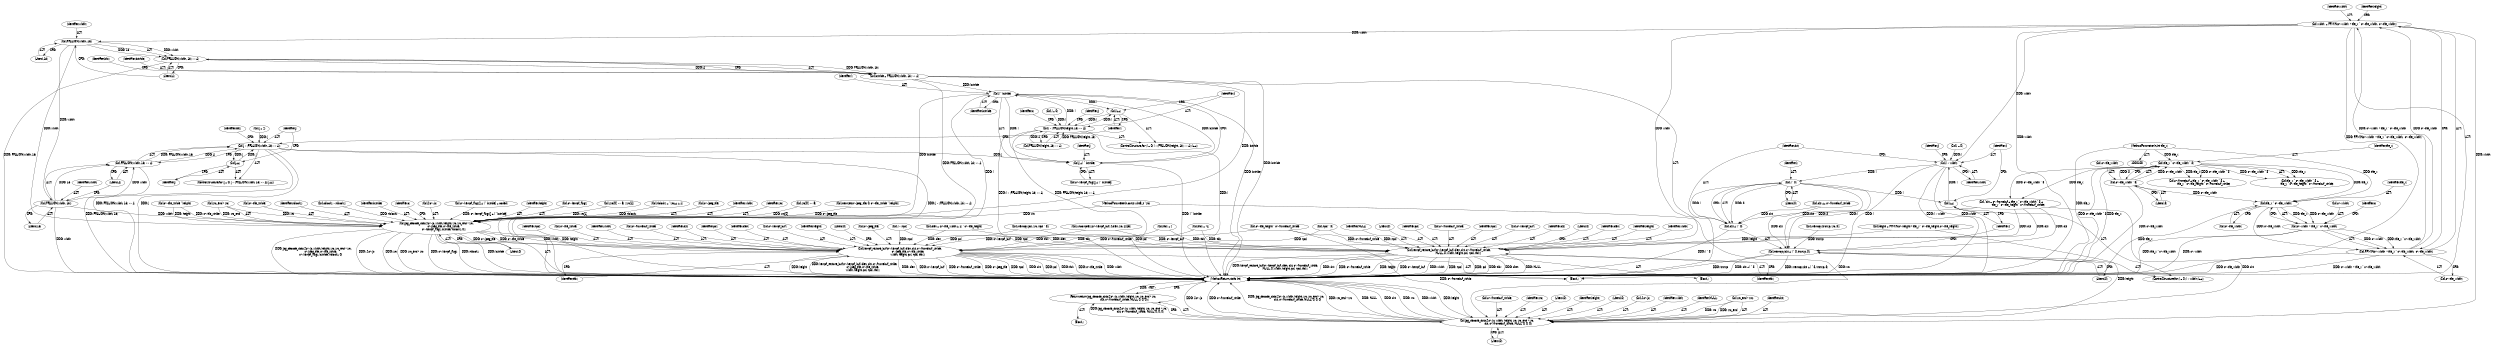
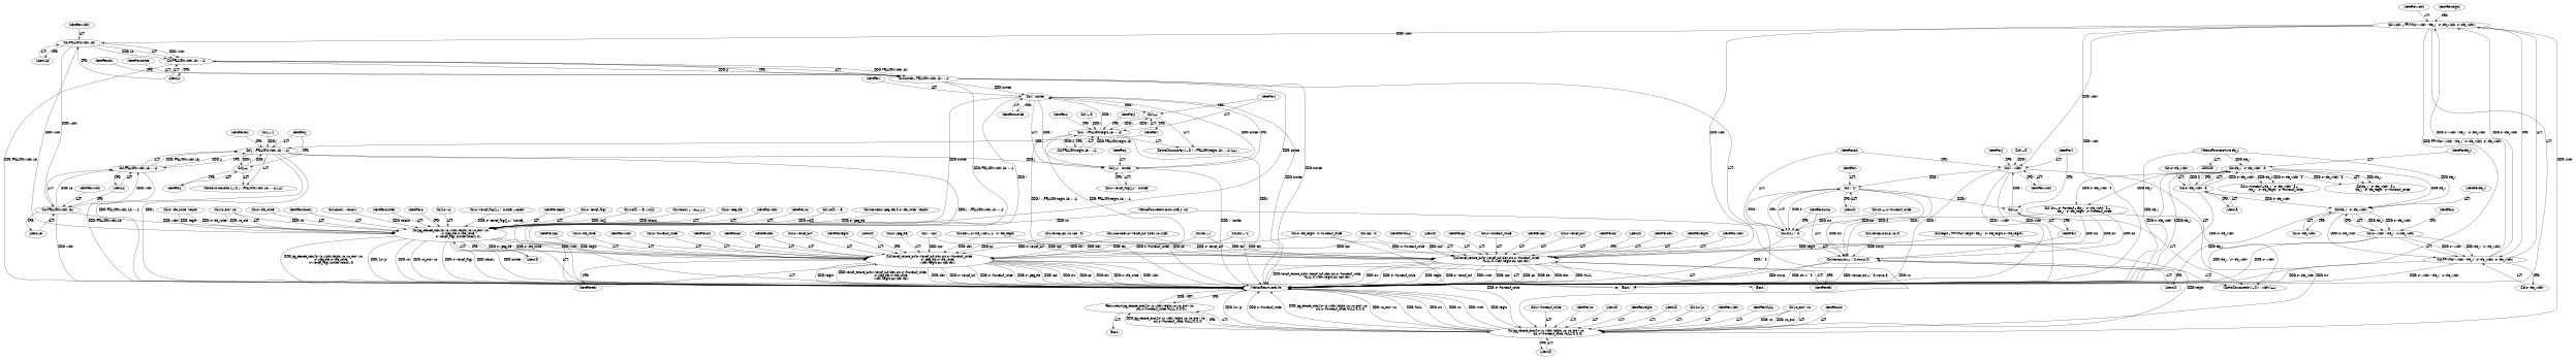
  digraph {
    fontname=Lato
    node [fontname=Lato]
    edge [fontname=Lato]
    n1 [label="(Call,width  = FFMIN(c->width  - tile_x * c->tile_width,  c->tile_width))"]
    n2 [label="(Call,FFMIN(c->width  - tile_x * c->tile_width,  c->tile_width))"]
    n3 [label="(Call,i < width)"]
    n4 [label="(Call,jpg_decode_data(&c->jc, width, height, src, src_end - src,\n                               dst, c->framebuf_stride, NULL, 0, 0, 0))"]
    n5 [label="(Call,kempf_restore_buf(c->kempf_buf, dlen, dst, c->framebuf_stride,\n                          NULL, 0, width, height, pal, npal, tidx))"]
    n6 [label="(Call,FFALIGN(width, 16))"]
    n7 [label="(Block,)"]
    n8 [label="(MethodReturn,static int)"]
    n9 [label="(Call,c->tile_width)"]
    n10 [label="(Call,i * 3)"]
    n11 [label="(ControlStructure,for (i = 0; i < width; i++))"]
    n12 [label="(Identifier,width)"]
    n13 [label="(Return,return jpg_decode_data(&c->jc, width, height, src, src_end - src,\n                               dst, c->framebuf_stride, NULL, 0, 0, 0);)"]
    n14 [label="(Literal,0)"]
    n15 [label="(Identifier,tidx)"]
    n16 [label="(Block,)"]
    n17 [label="(Call,FFALIGN(width, 16) >> 4)"]
    n18 [label="(Call,jpg_decode_data(&c->jc, width, height, src, src_end - src,\n                    c->jpeg_tile, c->tile_stride,\n                    c->kempf_flags, bstride, nblocks, 0))"]
    n19 [label="(Call,FFALIGN(width, 16))"]
    n20 [label="(Literal,16)"]
    n21 [label="(Call,c->width  - tile_x * c->tile_width)"]
    n22 [label="(Call,tile_x * c->tile_width)"]
    n23 [label="(Call,c->tile_width)"]
    n24 [label="(Call,tile_x * c->tile_width * 3)"]
    n25 [label="(Call,c->tile_width * 3)"]
    n26 [label="(Call,*dst = c->framebuf + tile_x * c->tile_width * 3 +\n                   tile_y * c->tile_height * c->framebuf_stride)"]
    n27 [label="(Call,tile_x * c->tile_width * 3 +\n                   tile_y * c->tile_height * c->framebuf_stride)"]
    n28 [label="(Call,c->framebuf + tile_x * c->tile_width * 3 +\n                   tile_y * c->tile_height * c->framebuf_stride)"]
    n29 [label="(Literal,3)"]
    n30 [label="(Call,memcpy(dst + i * 3, transp, 3))"]
    n31 [label="(Call,dst + i * 3)"]
    n32 [label="(Call,kempf_restore_buf(c->kempf_buf, dlen, dst, c->framebuf_stride,\n                      c->jpeg_tile, c->tile_stride,\n                      width, height, pal, npal, tidx))"]
    n33 [label="(MethodParameterIn,int tile_x)"]
    1000100
    n35 [label="(Call,i++)"]
    n36 [label="(Literal,3)"]
    n37 [label="(Identifier,i)"]
    n38 [label="(Literal,3)"]
    n39 [label="(Block,)"]
    n40 [label="(Call,bstride = FFALIGN(width, 16) >> 4)"]
    n41 [label="(Literal,4)"]
    n42 [label="(Literal,0)"]
    n43 [label="(Call,FFALIGN(width, 16) >> 4)"]
    n44 [label="(Literal,16)"]
    n45 [label="(Call,i * bstride)"]
    n46 [label="(Call,i++)"]
    n47 [label="(Call,j + i * bstride)"]
    n48 [label="(Identifier,bstride)"]
    n49 [label="(Call,i < (FFALIGN(height, 16) >> 4))"]
    n50 [label="(Identifier,i)"]
    n51 [label="(ControlStructure,for (i = 0; i < (FFALIGN(height, 16) >> 4); i++))"]
    n52 [label="(Call,c->kempf_flags[j + i * bstride])"]
    n53 [label="(Call,FFALIGN(height, 16) >> 4)"]
    n54 [label="(Call,j < (FFALIGN(width, 16) >> 4))"]
    n55 [label="(Identifier,tidx)"]
    n56 [label="(Literal,4)"]
    n57 [label="(Call,j++)"]
    n58 [label="(ControlStructure,for (j = 0; j < (FFALIGN(width, 16) >> 4); j++))"]
    n59 [label="(Identifier,j)"]
    n60 [label="(Identifier,nblocks)"]
    n61 [label="(Call,cblocks > nblocks)"]
    n62 [label="(Identifier,dst)"]
    n63 [label="(Identifier,dlen)"]
    n64 [label="(Identifier,bstride)"]
    n65 [label="(Call,c->kempf_buf)"]
    n66 [label="(Call,c->framebuf_stride)"]
    n67 [label="(Identifier,c)"]
    n68 [label="(Call,&c->jc)"]
    n69 [label="(Identifier,i)"]
    n70 [label="(Call,c->kempf_flags[j + i * bstride] = coded)"]
    n71 [label="(Identifier,width)"]
    n72 [label="(Identifier,src)"]
    n73 [label="(Identifier,width)"]
    n74 [label="(Call,i = 0)"]
    n75 [label="(Call,dlen = (c->tile_width + 1) * c->tile_height)"]
    n76 [label="(Call,j = 2)"]
    n77 [label="(Call,memcpy(pal, src, npal * 3))"]
    n78 [label="(Call,npal * 3)"]
    n79 [label="(Identifier,npal)"]
    n80 [label="(Identifier,i)"]
    n81 [label="(Identifier,j)"]
    n82 [label="(Call,c->kempf_buf)"]
    n83 [label="(Call,i < npal)"]
    n84 [label="(Identifier,pal)"]
    n85 [label="(Identifier,dst)"]
    n86 [label="(Literal,0)"]
    n87 [label="(Identifier,width)"]
    n88 [label="(Identifier,bits)"]
    n89 [label="(Literal,0)"]
    n90 [label="(Call,c->tile_stride)"]
    n91 [label="(Identifier,c)"]
    n92 [label="(Identifier,width)"]
    n93 [label="(Identifier,j)"]
    n94 [label="(Identifier,dlen)"]
    n95 [label="(Identifier,bits)"]
    n96 [label="(Identifier,height)"]
    n97 [label="(Identifier,height)"]
    n98 [label="(Identifier,i)"]
    n99 [label="(Call,i = 0)"]
+   n100 [label="(Identifier,transp)"]
    n101 [label="(Identifier,width)"]
    n102 [label="(Literal,0)"]
    n103 [label="(Identifier,height)"]
    n104 [label="(Call,height = FFMIN(c->height - tile_y * c->tile_height, c->tile_height))"]
    n105 [label="(Identifier,j)"]
    n106 [label="(Call,c->tile_width)"]
    n107 [label="(Identifier,height)"]
    n108 [label="(Identifier,c)"]
    n109 [label="(Identifier,NULL)"]
    n110 [label="(Call,c->kempf_flags)"]
    n111 [label="(Call,c->framebuf_stride)"]
    n112 [label="(Identifier,dst)"]
    n113 [label="(Identifier,tile_x)"]
    n114 [label="(Literal,0)"]
    n115 [label="(Call,(src[0] << 8) | src[1])"]
    n116 [label="(Call,nblocks = *src++ + 1)"]
    n117 [label="(Identifier,bstride)"]
    n118 [label="(Call,uncompress(c->kempf_buf, &dlen, src, zsize))"]
    n119 [label="(Call,&c->jc)"]
    n120 [label="(Identifier,i)"]
    n121 [label="(Call,tidx = i)"]
    n122 [label="(Call,c->jpeg_tile)"]
    n123 [label="(Identifier,width)"]
    n124 [label="(Call,c->tile_height * c->framebuf_stride)"]
    n125 [label="(Call,memcpy(transp, src, 3))"]
    n126 [label="(Call,tidx = -1)"]
    n127 [label="(Identifier,width)"]
    n128 [label="(Identifier,height)"]
    n129 [label="(Identifier,pal)"]
    n130 [label="(Identifier,src)"]
    n131 [label="(Identifier,NULL)"]
    n132 [label="(Call,src[0] << 8)"]
    n133 [label="(Call,src_end - src)"]
    n134 [label="(Call,c->framebuf_stride)"]
    n135 [label="(Literal,0)"]
-   n136 [label="(Call,c->width)"]
    n137 [label="(Call,dst += c->framebuf_stride)"]
    n138 [label="(Call,memset(c->jpeg_tile, 0, c->tile_stride * height))"]
    n139 [label="(Identifier,npal)"]
    n140 [label="(Call,c->jpeg_tile)"]
    n141 [label="(Identifier,dst)"]
    n142 [label="(MethodParameterIn,const uint8_t *src)"]
    n143 [label="(Identifier,tile_x)"]
    n144 [label="(Call,c->tile_stride * height)"]
    n145 [label="(Call,src_end - src)"]
    n146 [label="(Call,c->tile_stride)"]
    n147 [label="(Identifier,j)"]
    n1 -> n2 [label="CFG: "]
    n1 -> n3 [label="DDG: width"]
    n1 -> n4 [label="DDG: width"]
    n1 -> n5 [label="DDG: width"]
    n1 -> n6 [label="DDG: width"]
    n1 -> n7 [label="AST: "]
    n1 -> n8 [label="DDG: width"]
    n1 -> n8 [label="DDG: FFMIN(c->width  - tile_x * c->tile_width,  c->tile_width)"]
    n2 -> n1 [label="AST: "]
    n2 -> n1 [label="DDG: c->width  - tile_x * c->tile_width"]
    n2 -> n1 [label="DDG: c->tile_width"]
    n2 -> n8 [label="DDG: c->tile_width"]
    n2 -> n8 [label="DDG: c->width  - tile_x * c->tile_width"]
    n2 -> n9 [label="CFG: "]
    n3 -> n8 [label="DDG: width"]
    n3 -> n8 [label="DDG: i"]
    n3 -> n8 [label="DDG: i < width"]
    n3 -> n10 [label="DDG: i"]
+   n3 -> n11 [label="AST: "]
    n3 -> n12 [label="CFG: "]
    n4 -> n8 [label="DDG: NULL"]
    n4 -> n8 [label="DDG: dst"]
    n4 -> n8 [label="DDG: src"]
    n4 -> n8 [label="DDG: width"]
    n4 -> n8 [label="DDG: height"]
    n4 -> n8 [label="DDG: &c->jc"]
    n4 -> n8 [label="DDG: c->framebuf_stride"]
    n4 -> n8 [label="DDG: jpg_decode_data(&c->jc, width, height, src, src_end - src,\n                               dst, c->framebuf_stride, NULL, 0, 0, 0)"]
    n4 -> n8 [label="DDG: src_end - src"]
    n4 -> n13 [label="AST: "]
    n4 -> n13 [label="DDG: jpg_decode_data(&c->jc, width, height, src, src_end - src,\n                               dst, c->framebuf_stride, NULL, 0, 0, 0)"]
    n4 -> n14 [label="CFG: "]
    n5 -> n8 [label="DDG: NULL"]
    n5 -> n8 [label="DDG: kempf_restore_buf(c->kempf_buf, dlen, dst, c->framebuf_stride,\n                          NULL, 0, width, height, pal, npal, tidx)"]
    n5 -> n8 [label="DDG: dst"]
    n5 -> n8 [label="DDG: c->framebuf_stride"]
    n5 -> n8 [label="DDG: height"]
    n5 -> n8 [label="DDG: c->kempf_buf"]
    n5 -> n8 [label="DDG: width"]
    n5 -> n8 [label="DDG: npal"]
    n5 -> n8 [label="DDG: pal"]
    n5 -> n8 [label="DDG: tidx"]
    n5 -> n8 [label="DDG: dlen"]
    n5 -> n15 [label="CFG: "]
    n5 -> n16 [label="AST: "]
    n6 -> n17 [label="AST: "]
    n6 -> n17 [label="DDG: width"]
    n6 -> n17 [label="DDG: 16"]
    n6 -> n18 [label="DDG: width"]
    n6 -> n19 [label="DDG: width"]
    n6 -> n20 [label="CFG: "]
    n8 -> n13 [label="CFG: "]
    n9 -> n2 [label="AST: "]
    n10 -> n30 [label="DDG: i"]
    n10 -> n30 [label="DDG: 3"]
    n10 -> n31 [label="AST: "]
    n10 -> n31 [label="DDG: i"]
    n10 -> n31 [label="DDG: 3"]
    n10 -> n35 [label="DDG: i"]
    n10 -> n36 [label="CFG: "]
    n12 -> n3 [label="AST: "]
    n13 -> n4 [label="CFG: "]
    n13 -> n8 [label="DDG: <RET>"]
    n13 -> n39 [label="AST: "]
    n14 -> n4 [label="AST: "]
    n15 -> n5 [label="AST: "]
    n17 -> n8 [label="DDG: FFALIGN(width, 16)"]
    n17 -> n40 [label="AST: "]
    n17 -> n40 [label="DDG: FFALIGN(width, 16)"]
    n17 -> n40 [label="DDG: 4"]
    n17 -> n41 [label="CFG: "]
    n18 -> n7 [label="AST: "]
    n18 -> n8 [label="DDG: bstride"]
    n18 -> n8 [label="DDG: jpg_decode_data(&c->jc, width, height, src, src_end - src,\n                    c->jpeg_tile, c->tile_stride,\n                    c->kempf_flags, bstride, nblocks, 0)"]
    n18 -> n8 [label="DDG: src_end - src"]
    n18 -> n8 [label="DDG: &c->jc"]
    n18 -> n8 [label="DDG: src"]
    n18 -> n8 [label="DDG: c->kempf_flags"]
    n18 -> n8 [label="DDG: nblocks"]
    n18 -> n32 [label="DDG: c->jpeg_tile"]
    n18 -> n32 [label="DDG: c->tile_stride"]
    n18 -> n32 [label="DDG: width"]
    n18 -> n32 [label="DDG: height"]
    n18 -> n42 [label="CFG: "]
    n19 -> n8 [label="DDG: width"]
    n19 -> n18 [label="DDG: width"]
    n19 -> n43 [label="AST: "]
    n19 -> n43 [label="DDG: width"]
    n19 -> n43 [label="DDG: 16"]
    n19 -> n44 [label="CFG: "]
    n20 -> n6 [label="AST: "]
    n21 -> n2 [label="AST: "]
    n21 -> n2 [label="DDG: c->width"]
    n21 -> n2 [label="DDG: tile_x * c->tile_width"]
    n21 -> n8 [label="DDG: tile_x * c->tile_width"]
    n21 -> n8 [label="DDG: c->width"]
    n21 -> n22 [label="CFG: "]
    n22 -> n2 [label="DDG: c->tile_width"]
    n22 -> n8 [label="DDG: tile_x"]
    n22 -> n21 [label="AST: "]
    n22 -> n21 [label="DDG: tile_x"]
    n22 -> n21 [label="DDG: c->tile_width"]
    n22 -> n23 [label="CFG: "]
    n23 -> n22 [label="AST: "]
    n24 -> n8 [label="DDG: c->tile_width * 3"]
    n24 -> n8 [label="DDG: tile_x"]
    n24 -> n22 [label="DDG: tile_x"]
    n24 -> n25 [label="CFG: "]
    n24 -> n26 [label="DDG: tile_x"]
    n24 -> n26 [label="DDG: c->tile_width * 3"]
    n24 -> n27 [label="AST: "]
    n24 -> n27 [label="DDG: tile_x"]
    n24 -> n27 [label="DDG: c->tile_width * 3"]
    n24 -> n28 [label="DDG: tile_x"]
    n24 -> n28 [label="DDG: c->tile_width * 3"]
    n25 -> n8 [label="DDG: c->tile_width"]
    n25 -> n22 [label="DDG: c->tile_width"]
    n25 -> n24 [label="AST: "]
    n25 -> n24 [label="DDG: c->tile_width"]
    n25 -> n24 [label="DDG: 3"]
    n25 -> n29 [label="CFG: "]
    n26 -> n4 [label="DDG: dst"]
    n26 -> n5 [label="DDG: dst"]
    n26 -> n30 [label="DDG: dst"]
    n26 -> n31 [label="DDG: dst"]
    n26 -> n32 [label="DDG: dst"]
    n29 -> n25 [label="AST: "]
    n30 -> n8 [label="DDG: transp"]
    n30 -> n8 [label="DDG: dst + i * 3"]
    n30 -> n8 [label="DDG: memcpy(dst + i * 3, transp, 3)"]
    n30 -> n11 [label="AST: "]
    n30 -> n38 [label="CFG: "]
    n31 -> n8 [label="DDG: i * 3"]
    n31 -> n10 [label="CFG: "]
    n31 -> n30 [label="AST: "]
    n32 -> n7 [label="AST: "]
    n32 -> n8 [label="DDG: dst"]
    n32 -> n8 [label="DDG: pal"]
    n32 -> n8 [label="DDG: tidx"]
    n32 -> n8 [label="DDG: c->tile_stride"]
    n32 -> n8 [label="DDG: width"]
    n32 -> n8 [label="DDG: height"]
    n32 -> n8 [label="DDG: kempf_restore_buf(c->kempf_buf, dlen, dst, c->framebuf_stride,\n                      c->jpeg_tile, c->tile_stride,\n                      width, height, pal, npal, tidx)"]
    n32 -> n8 [label="DDG: dlen"]
    n32 -> n8 [label="DDG: c->kempf_buf"]
    n32 -> n8 [label="DDG: c->framebuf_stride"]
    n32 -> n8 [label="DDG: c->jpeg_tile"]
    n32 -> n8 [label="DDG: npal"]
    n32 -> n55 [label="CFG: "]
    n33 -> n8 [label="DDG: tile_x"]
    n33 -> n22 [label="DDG: tile_x"]
    n33 -> n24 [label="DDG: tile_x"]
    n33 -> 1000100 [label="AST: "]
    n35 -> n3 [label="DDG: i"]
    n35 -> n11 [label="AST: "]
    n35 -> n37 [label="CFG: "]
    n36 -> n10 [label="AST: "]
    n37 -> n30 [label="CFG: "]
    n37 -> n35 [label="AST: "]
    n38 -> n30 [label="AST: "]
    n40 -> n7 [label="AST: "]
    n40 -> n8 [label="DDG: FFALIGN(width, 16) >> 4"]
    n40 -> n8 [label="DDG: bstride"]
    n40 -> n17 [label="CFG: "]
    n40 -> n18 [label="DDG: bstride"]
    n40 -> n45 [label="DDG: bstride"]
    n41 -> n6 [label="CFG: "]
    n41 -> n17 [label="AST: "]
    n42 -> n18 [label="AST: "]
    n43 -> n8 [label="DDG: FFALIGN(width, 16)"]
    n43 -> n54 [label="AST: "]
    n43 -> n54 [label="DDG: FFALIGN(width, 16)"]
    n43 -> n54 [label="DDG: 4"]
    n43 -> n56 [label="CFG: "]
    n44 -> n19 [label="AST: "]
    n45 -> n8 [label="DDG: i"]
    n45 -> n8 [label="DDG: bstride"]
    n45 -> n18 [label="DDG: bstride"]
    n45 -> n46 [label="DDG: i"]
    n45 -> n47 [label="AST: "]
    n45 -> n47 [label="DDG: i"]
    n45 -> n47 [label="DDG: bstride"]
    n45 -> n48 [label="CFG: "]
    n46 -> n49 [label="DDG: i"]
    n46 -> n50 [label="CFG: "]
    n46 -> n51 [label="AST: "]
    n47 -> n8 [label="DDG: i * bstride"]
    n47 -> n45 [label="CFG: "]
    n47 -> n52 [label="AST: "]
    n48 -> n45 [label="AST: "]
    n49 -> n8 [label="DDG: FFALIGN(height, 16) >> 4"]
    n49 -> n8 [label="DDG: i"]
    n49 -> n8 [label="DDG: i < (FFALIGN(height, 16) >> 4)"]
    n49 -> n45 [label="DDG: i"]
    n49 -> n46 [label="DDG: i"]
    n49 -> n51 [label="AST: "]
    n49 -> n53 [label="CFG: "]
    n50 -> n46 [label="AST: "]
    n50 -> n54 [label="CFG: "]
    n52 -> n47 [label="CFG: "]
    n53 -> n49 [label="AST: "]
    n53 -> n49 [label="DDG: FFALIGN(height, 16)"]
    n53 -> n49 [label="DDG: 4"]
    n54 -> n8 [label="DDG: FFALIGN(width, 16) >> 4"]
    n54 -> n8 [label="DDG: j"]
    n54 -> n8 [label="DDG: j < (FFALIGN(width, 16) >> 4)"]
    n54 -> n43 [label="CFG: "]
    n54 -> n47 [label="DDG: j"]
    n54 -> n57 [label="DDG: j"]
    n54 -> n58 [label="AST: "]
    n55 -> n32 [label="AST: "]
    n56 -> n19 [label="CFG: "]
    n56 -> n43 [label="AST: "]
    n57 -> n54 [label="DDG: j"]
    n57 -> n58 [label="AST: "]
    n57 -> n59 [label="CFG: "]
    n59 -> n57 [label="AST: "]
    n60 -> n18 [label="AST: "]
    n61 -> n18 [label="DDG: nblocks"]
    n62 -> n3 [label="CFG: "]
    n62 -> n31 [label="AST: "]
    n63 -> n32 [label="AST: "]
    n64 -> n18 [label="AST: "]
    n65 -> n32 [label="AST: "]
    n66 -> n4 [label="AST: "]
    n67 -> n18 [label="CFG: "]
    n68 -> n18 [label="AST: "]
    n69 -> n45 [label="AST: "]
    n70 -> n18 [label="DDG: c->kempf_flags[j + i * bstride]"]
    n71 -> n1 [label="AST: "]
    n72 -> n4 [label="AST: "]
    n73 -> n5 [label="AST: "]
    n74 -> n3 [label="DDG: i"]
    n75 -> n5 [label="DDG: dlen"]
    n75 -> n32 [label="DDG: dlen"]
    n76 -> n54 [label="DDG: j"]
    n77 -> n5 [label="DDG: pal"]
    n77 -> n32 [label="DDG: pal"]
    n78 -> n5 [label="DDG: npal"]
    n78 -> n32 [label="DDG: npal"]
    n79 -> n32 [label="AST: "]
    n80 -> n46 [label="CFG: "]
    n80 -> n49 [label="AST: "]
    n81 -> n47 [label="AST: "]
    n82 -> n5 [label="AST: "]
    n83 -> n5 [label="DDG: npal"]
    n83 -> n32 [label="DDG: npal"]
    n84 -> n32 [label="AST: "]
    n85 -> n5 [label="AST: "]
    n86 -> n5 [label="CFG: "]
    n87 -> n6 [label="AST: "]
    n88 -> n54 [label="CFG: "]
    n89 -> n4 [label="AST: "]
    n90 -> n32 [label="AST: "]
    n91 -> n21 [label="CFG: "]
    n92 -> n19 [label="AST: "]
    n93 -> n54 [label="AST: "]
    n93 -> n57 [label="CFG: "]
    n94 -> n5 [label="AST: "]
    n95 -> n40 [label="CFG: "]
    n96 -> n18 [label="AST: "]
    n97 -> n4 [label="AST: "]
    n98 -> n3 [label="AST: "]
    n98 -> n35 [label="CFG: "]
    n99 -> n49 [label="DDG: i"]
+   n100 -> n30 [label="AST: "]
+   n100 -> n31 [label="CFG: "]
    n101 -> n32 [label="AST: "]
    n102 -> n4 [label="AST: "]
    n103 -> n5 [label="AST: "]
    n104 -> n4 [label="DDG: height"]
    n104 -> n5 [label="DDG: height"]
    n105 -> n49 [label="CFG: "]
    n106 -> n25 [label="AST: "]
    n107 -> n1 [label="CFG: "]
    n108 -> n49 [label="CFG: "]
    n109 -> n5 [label="AST: "]
    n110 -> n18 [label="AST: "]
    n111 -> n32 [label="AST: "]
    n112 -> n32 [label="AST: "]
    n113 -> n22 [label="AST: "]
    n114 -> n5 [label="AST: "]
    n115 -> n18 [label="DDG: src[1]"]
    n116 -> n18 [label="DDG: nblocks"]
    n117 -> n40 [label="AST: "]
    n118 -> n5 [label="DDG: c->kempf_buf"]
    n118 -> n32 [label="DDG: c->kempf_buf"]
    n119 -> n4 [label="AST: "]
    n120 -> n10 [label="AST: "]
    n121 -> n5 [label="DDG: tidx"]
    n121 -> n32 [label="DDG: tidx"]
    n122 -> n18 [label="AST: "]
    n123 -> n4 [label="AST: "]
    n124 -> n4 [label="DDG: c->framebuf_stride"]
    n124 -> n5 [label="DDG: c->framebuf_stride"]
    n124 -> n32 [label="DDG: c->framebuf_stride"]
    n125 -> n30 [label="DDG: transp"]
    n126 -> n5 [label="DDG: tidx"]
    n126 -> n32 [label="DDG: tidx"]
    n127 -> n18 [label="AST: "]
    n128 -> n32 [label="AST: "]
    n129 -> n5 [label="AST: "]
    n130 -> n18 [label="AST: "]
    n131 -> n4 [label="AST: "]
    n132 -> n18 [label="DDG: src[0]"]
    n133 -> n4 [label="AST: "]
    n133 -> n4 [label="DDG: src"]
    n133 -> n4 [label="DDG: src_end"]
    n134 -> n5 [label="AST: "]
    n135 -> n32 [label="CFG: "]
-   n136 -> n21 [label="AST: "]
    n137 -> n30 [label="DDG: dst"]
    n137 -> n31 [label="DDG: dst"]
    n138 -> n18 [label="DDG: c->jpeg_tile"]
    n139 -> n5 [label="AST: "]
    n140 -> n32 [label="AST: "]
    n141 -> n4 [label="AST: "]
    n142 -> n4 [label="DDG: src"]
    n142 -> n18 [label="DDG: src"]
    n143 -> n24 [label="AST: "]
    n144 -> n18 [label="DDG: height"]
    n144 -> n18 [label="DDG: c->tile_stride"]
    n145 -> n18 [label="AST: "]
    n145 -> n18 [label="DDG: src"]
    n145 -> n18 [label="DDG: src_end"]
    n146 -> n18 [label="AST: "]
    n147 -> n3 [label="CFG: "]
  }
